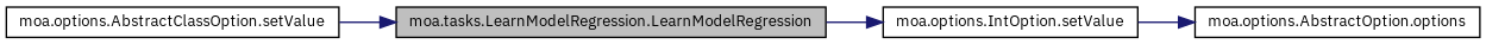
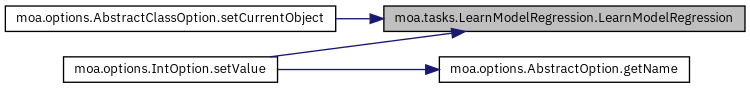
  digraph {
    fontname="IBM Plex Sans"
    rankdir=LR
    node [color=black fillcolor=white fontname="IBM Plex Sans" fontsize=10 shape=record style=filled]
    edge [color=midnightblue fontname="IBM Plex Sans" fontsize=10 labelfontname=Helvetica labelfontsize=10 style=solid]
    n1 [fillcolor=grey75 fontcolor=black height=0.2 label="moa.tasks.LearnModelRegression.LearnModelRegression" width=0.4]
    n2 [height=0.2 label="moa.options.IntOption.setValue" width=0.4]
-   n3 [height=0.2 label="moa.options.AbstractClassOption.setValue" width=0.4]
-   n4 [height=0.2 label="moa.options.AbstractOption.options" width=0.4]
-   n1 -> n2
+   n3 [height=0.2 label="moa.options.AbstractClassOption.setCurrentObject" width=0.4]
+   n4 [height=0.2 label="moa.options.AbstractOption.getName" width=0.4]
+   n2 -> n1
    n2 -> n4
    n3 -> n1
  }
